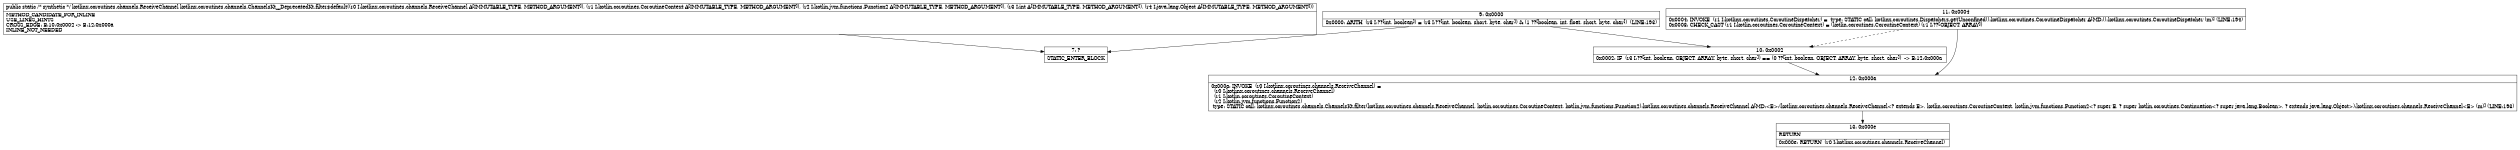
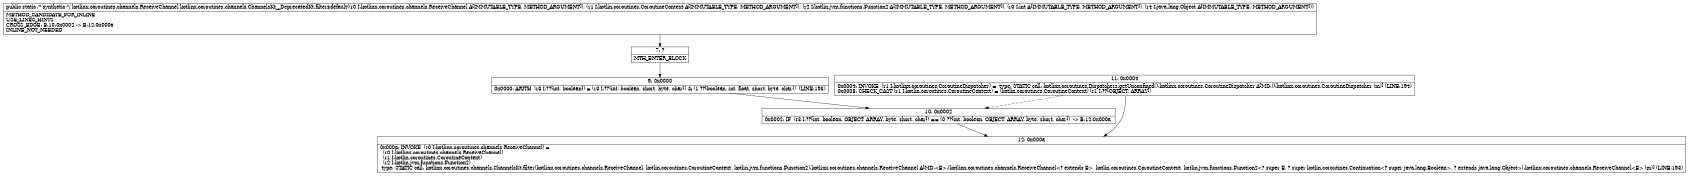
  digraph {
    node [shape=record]
-   n1 [label="{7\:\ ?|STATIC_ENTER_BLOCK\l}"]
+   n1 [label="{7\:\ ?|MTH_ENTER_BLOCK\l}"]
    n2 [label="{9\:\ 0x0000|0x0000: ARITH  (r3 I:??[int, boolean]) = (r3 I:??[int, boolean, short, byte, char]) & (1 ??[boolean, int, float, short, byte, char])  (LINE:193)\l}"]
    n3 [label="{10\:\ 0x0002|0x0002: IF  (r3 I:??[int, boolean, OBJECT, ARRAY, byte, short, char]) == (0 ??[int, boolean, OBJECT, ARRAY, byte, short, char])  \-\> B:12:0x000a \l}"]
    n4 [label="{12\:\ 0x000a|0x000a: INVOKE  (r0 I:kotlinx.coroutines.channels.ReceiveChannel) = \l  (r0 I:kotlinx.coroutines.channels.ReceiveChannel)\l  (r1 I:kotlin.coroutines.CoroutineContext)\l  (r2 I:kotlin.jvm.functions.Function2)\l type: STATIC call: kotlinx.coroutines.channels.ChannelsKt.filter(kotlinx.coroutines.channels.ReceiveChannel, kotlin.coroutines.CoroutineContext, kotlin.jvm.functions.Function2):kotlinx.coroutines.channels.ReceiveChannel A[MD:\<E\>:(kotlinx.coroutines.channels.ReceiveChannel\<? extends E\>, kotlin.coroutines.CoroutineContext, kotlin.jvm.functions.Function2\<? super E, ? super kotlin.coroutines.Continuation\<? super java.lang.Boolean\>, ? extends java.lang.Object\>):kotlinx.coroutines.channels.ReceiveChannel\<E\> (m)] (LINE:193)\l}"]
    n5 [label="{11\:\ 0x0004|0x0004: INVOKE  (r1 I:kotlinx.coroutines.CoroutineDispatcher) =  type: STATIC call: kotlinx.coroutines.Dispatchers.getUnconfined():kotlinx.coroutines.CoroutineDispatcher A[MD:():kotlinx.coroutines.CoroutineDispatcher (m)] (LINE:194)\l0x0008: CHECK_CAST (r1 I:kotlin.coroutines.CoroutineContext) = (kotlin.coroutines.CoroutineContext) (r1 I:??[OBJECT, ARRAY]) \l}"]
-   n6 [label="{13\:\ 0x000e|RETURN\l|0x000e: RETURN  (r0 I:kotlinx.coroutines.channels.ReceiveChannel) \l}"]
    n7 [label="{public static \/* synthetic *\/ kotlinx.coroutines.channels.ReceiveChannel kotlinx.coroutines.channels.ChannelsKt__DeprecatedKt.filter$default((r0 I:kotlinx.coroutines.channels.ReceiveChannel A[IMMUTABLE_TYPE, METHOD_ARGUMENT]), (r1 I:kotlin.coroutines.CoroutineContext A[IMMUTABLE_TYPE, METHOD_ARGUMENT]), (r2 I:kotlin.jvm.functions.Function2 A[IMMUTABLE_TYPE, METHOD_ARGUMENT]), (r3 I:int A[IMMUTABLE_TYPE, METHOD_ARGUMENT]), (r4 I:java.lang.Object A[IMMUTABLE_TYPE, METHOD_ARGUMENT]))  | METHOD_CANDIDATE_FOR_INLINE\lUSE_LINES_HINTS\lCROSS_EDGE: B:10:0x0002 \-\> B:12:0x000a\lINLINE_NOT_NEEDED\l}"]
-   n2 -> n1
+   n1 -> n2
    n2 -> n3
    n3 -> n4
-   n4 -> n6
    n5 -> n3 [style=dashed]
    n5 -> n4
    n7 -> n1
  }
